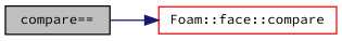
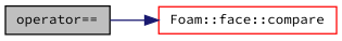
  digraph {
    rankdir=LR
    fontname="Source Code Pro"
    node [fontname="Source Code Pro" fontsize=10 shape=record]
-   n1 [color=black fillcolor=grey75 fontcolor=black height=0.2 label="compare==" style=filled width=0.4]
+   n1 [color=black fillcolor=grey75 fontcolor=black height=0.2 label="operator==" style=filled width=0.4]
    n2 [color=red height=0.2 label="Foam::face::compare" width=0.4]
    n1 -> n2 [color=midnightblue fontname="Source Code Pro" fontsize=10 labelfontname=Helvetica labelfontsize=10 style=solid]
  }
